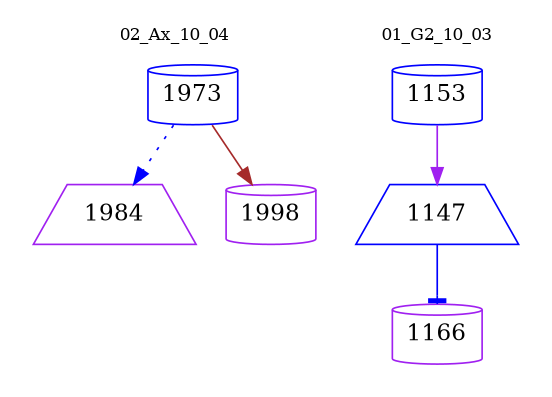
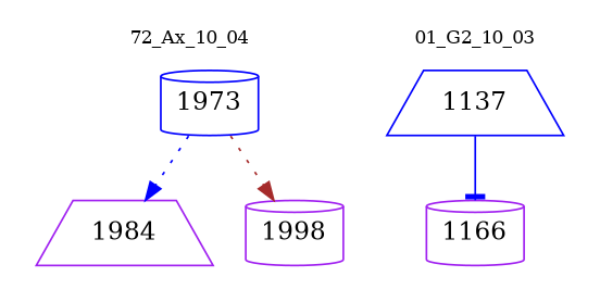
  digraph {
    node [color=purple shape=cylinder]
    edge [arrowhead=normal color=blue style=dotted]
    n1 [label=1984 shape=trapezium]
    n2 [color=blue label=1973]
    n3 [label=1998]
-   n4 [color=blue label=1153]
-   n5 [color=blue label=1147 shape=trapezium]
+   n5 [color=blue label=1137 shape=trapezium]
    n6 [label=1166]
    subgraph cluster_1 {
      color=white
      fontsize=10
-     label="02_Ax_10_04"
+     label="72_Ax_10_04"
      n1
      n2
      n3
    }
    subgraph cluster_2 {
      color=white
      fontsize=10
      label="01_G2_10_03"
-     n4
      n5
      n6
    }
    n2 -> n1
-   n2 -> n3 [color=brown style=solid]
-   n4 -> n5 [color=purple style=solid]
+   n2 -> n3 [color=brown]
    n5 -> n6 [arrowhead=tee style=solid]
  }
